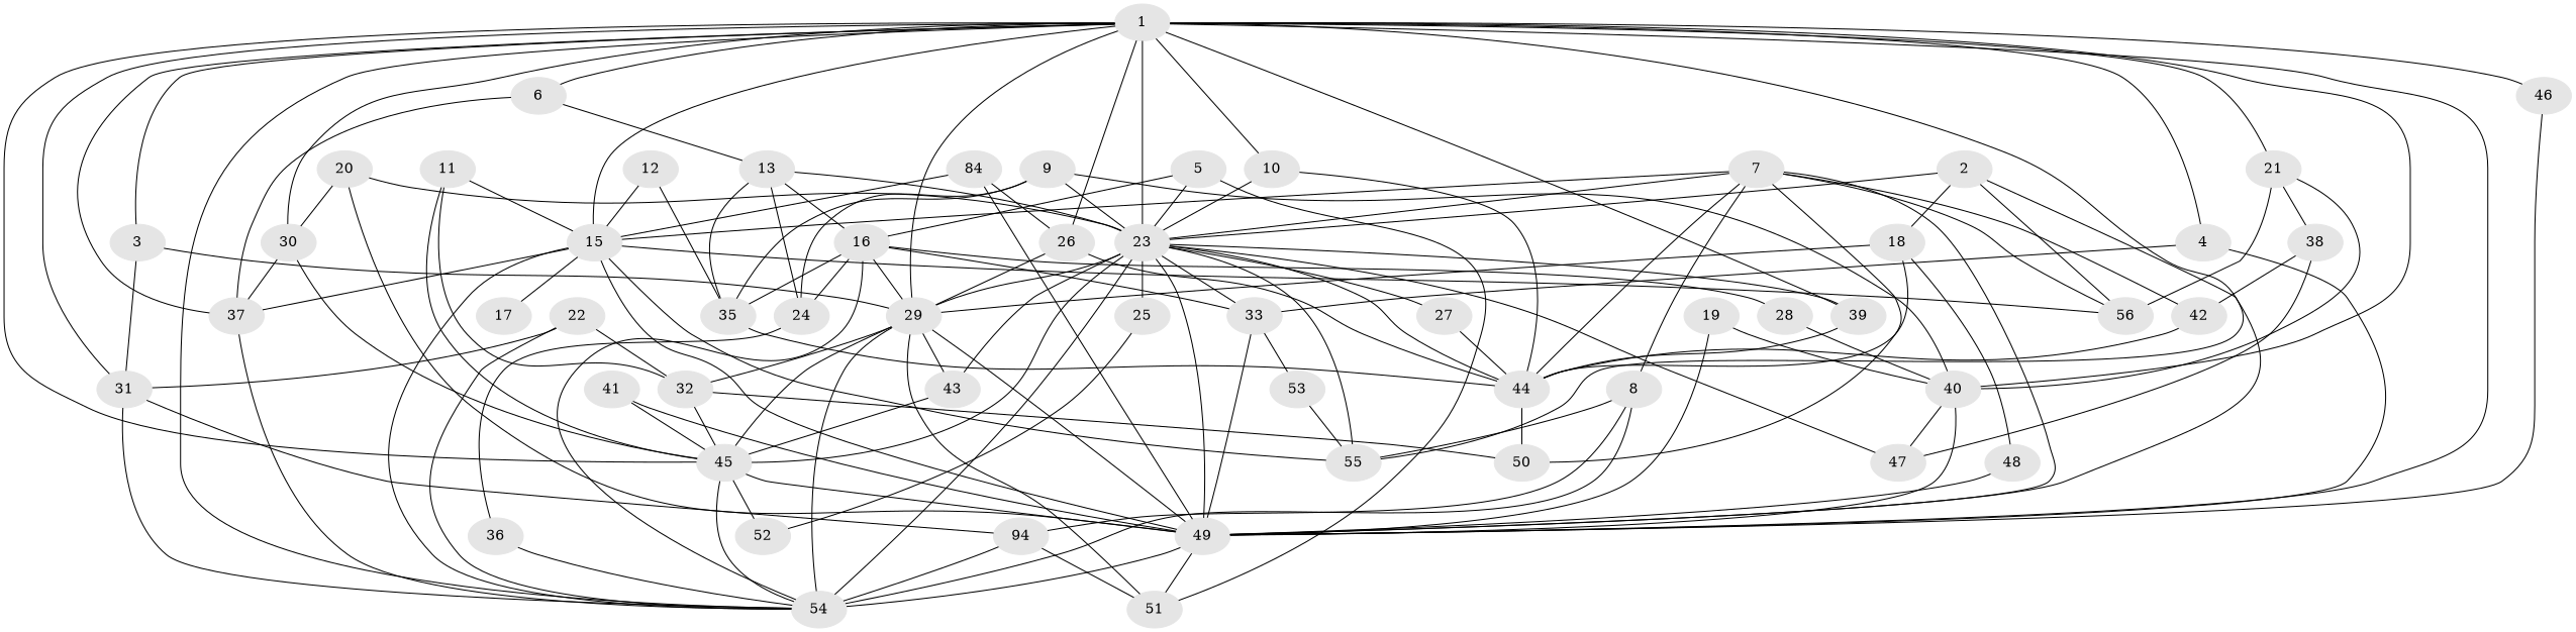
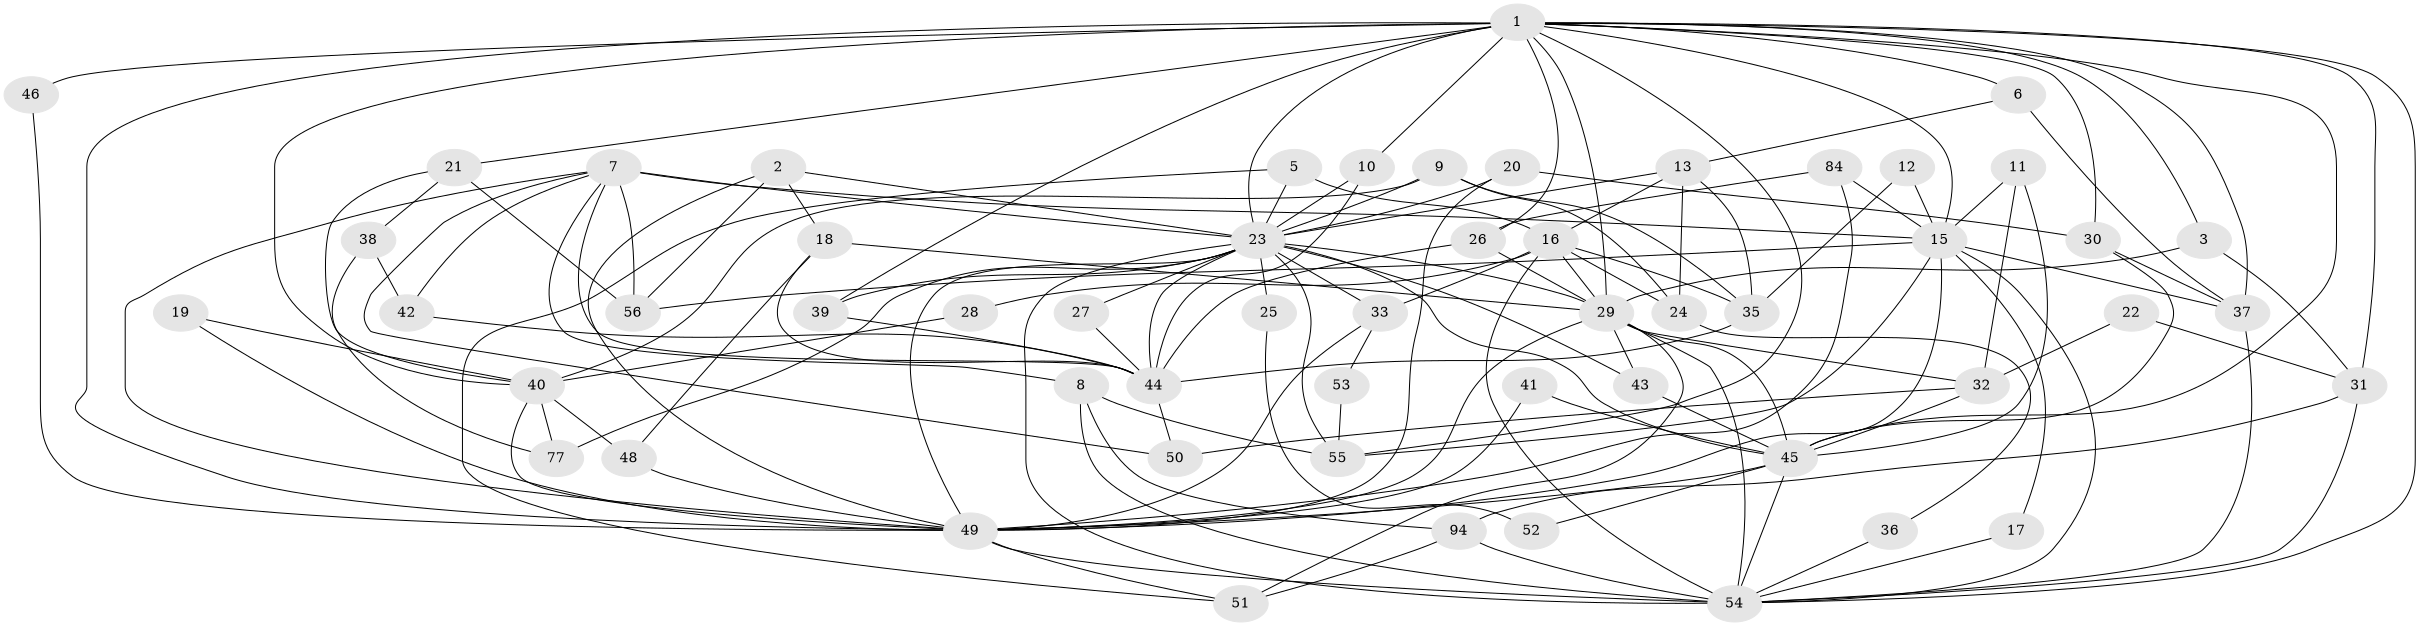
  graph {
    node [color=gray90 style=filled]
    edge [weight=1.0]
    1
    3
-   4
    6
    10
    15
    21
    23
    29
    30
    31
    37
    39
    40
    45
    46
    49
    54
    55
    26
    33
    13
    9
    24
    35
    44
    56
    17
    38
    25
    27
    43
-   47
+   47 [label=77]
    51
    32
    n36 [label=94]
    48
    52
    2
    18
    53
    5
    16
    28
    7
    8
    42
    50
    36
    11
    12
    n52 [label=84]
    19
    20
    22
    41
    1 -- 3
-   1 -- 4
    1 -- 6
    1 -- 10
    1 -- 15
    1 -- 21
    1 -- 23 [weight=6.0]
    1 -- 29 [weight=4.0]
    1 -- 30
    1 -- 31
    1 -- 37
    1 -- 39
    1 -- 40 [weight=3.0]
    1 -- 45 [weight=2.0]
    1 -- 46 [weight=2.0]
    1 -- 49 [weight=2.0]
    1 -- 54 [weight=2.0]
    1 -- 55
    1 -- 26
    3 -- 29
    3 -- 31
-   4 -- 49
-   4 -- 33
    6 -- 37
    6 -- 13
    10 -- 23 [weight=2.0]
    10 -- 44
    15 -- 37
    15 -- 49
    15 -- 54
    15 -- 55
    15 -- 56
    15 -- 17
    21 -- 40
    21 -- 56
    21 -- 38
    23 -- 29 [weight=6.0]
    23 -- 39
    23 -- 45 [weight=4.0]
    23 -- 49 [weight=3.0]
    23 -- 54 [weight=4.0]
    23 -- 55 [weight=2.0]
    23 -- 33
    23 -- 44
    23 -- 25 [weight=2.0]
    23 -- 27
    23 -- 43
    23 -- 47
    29 -- 45 [weight=2.0]
    29 -- 49 [weight=3.0]
    29 -- 54 [weight=3.0]
    29 -- 43
    29 -- 51
    29 -- 32
    30 -- 37
    30 -- 45
    31 -- 54
    31 -- n36
    37 -- 54
    39 -- 44
    40 -- 49
    40 -- 47 [weight=2.0]
+   40 -- 48
    45 -- 49 [weight=3.0]
    45 -- 54
    45 -- 52
    46 -- 49
    49 -- 54
    49 -- 51
    26 -- 29
    26 -- 44
    33 -- 49
    33 -- 53
    13 -- 23
    13 -- 24
    13 -- 35
    13 -- 16
    9 -- 23
    9 -- 40
    9 -- 24
    9 -- 35
    24 -- 36
    35 -- 44
    44 -- 50
-   22 -- 54
+   17 -- 54
    38 -- 47
    38 -- 42
    25 -- 52
    27 -- 44
    43 -- 45
    32 -- 45
    32 -- 50
    n36 -- 54
    n36 -- 51
    48 -- 49
    2 -- 23
    2 -- 49
    2 -- 56
    2 -- 18
    18 -- 29 [weight=2.0]
    18 -- 44
    18 -- 48
    53 -- 55
    5 -- 23
    5 -- 51
    5 -- 16
    16 -- 29 [weight=2.0]
    16 -- 54
    16 -- 33
    16 -- 24
    16 -- 35 [weight=2.0]
    16 -- 28
    28 -- 40 [weight=2.0]
    7 -- 15
    7 -- 23
    7 -- 49
    7 -- 44
    7 -- 56
    7 -- 8
    7 -- 42
    7 -- 50
    8 -- 54
    8 -- 55
    8 -- n36
    42 -- 44
    36 -- 54
    11 -- 15
    11 -- 45
    11 -- 32
    12 -- 15
    12 -- 35
    n52 -- 15
    n52 -- 49
    n52 -- 26
    19 -- 40
    19 -- 49
    20 -- 23
    20 -- 30
    20 -- 49
    22 -- 31
    22 -- 32
    41 -- 45
    41 -- 49
  }
